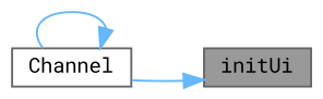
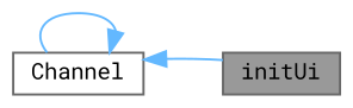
  digraph {
    rankdir=RL
    fontname="Roboto Mono"
    node [fontname="Roboto Mono" fontsize=10 shape=box style=filled]
    edge [color=steelblue1 dir=back fontname="Roboto Mono" fontsize=10 labelfontname=Helvetica labelfontsize=10 style=solid]
    n1 [color=gray40 fillcolor=grey60 fontcolor=black height=0.2 label=initUi width=0.4]
    n2 [color=grey40 fillcolor=white height=0.2 label=Channel width=0.4]
-   n1 -> n2
+   n2 -> n1
    n2 -> n2
  }
